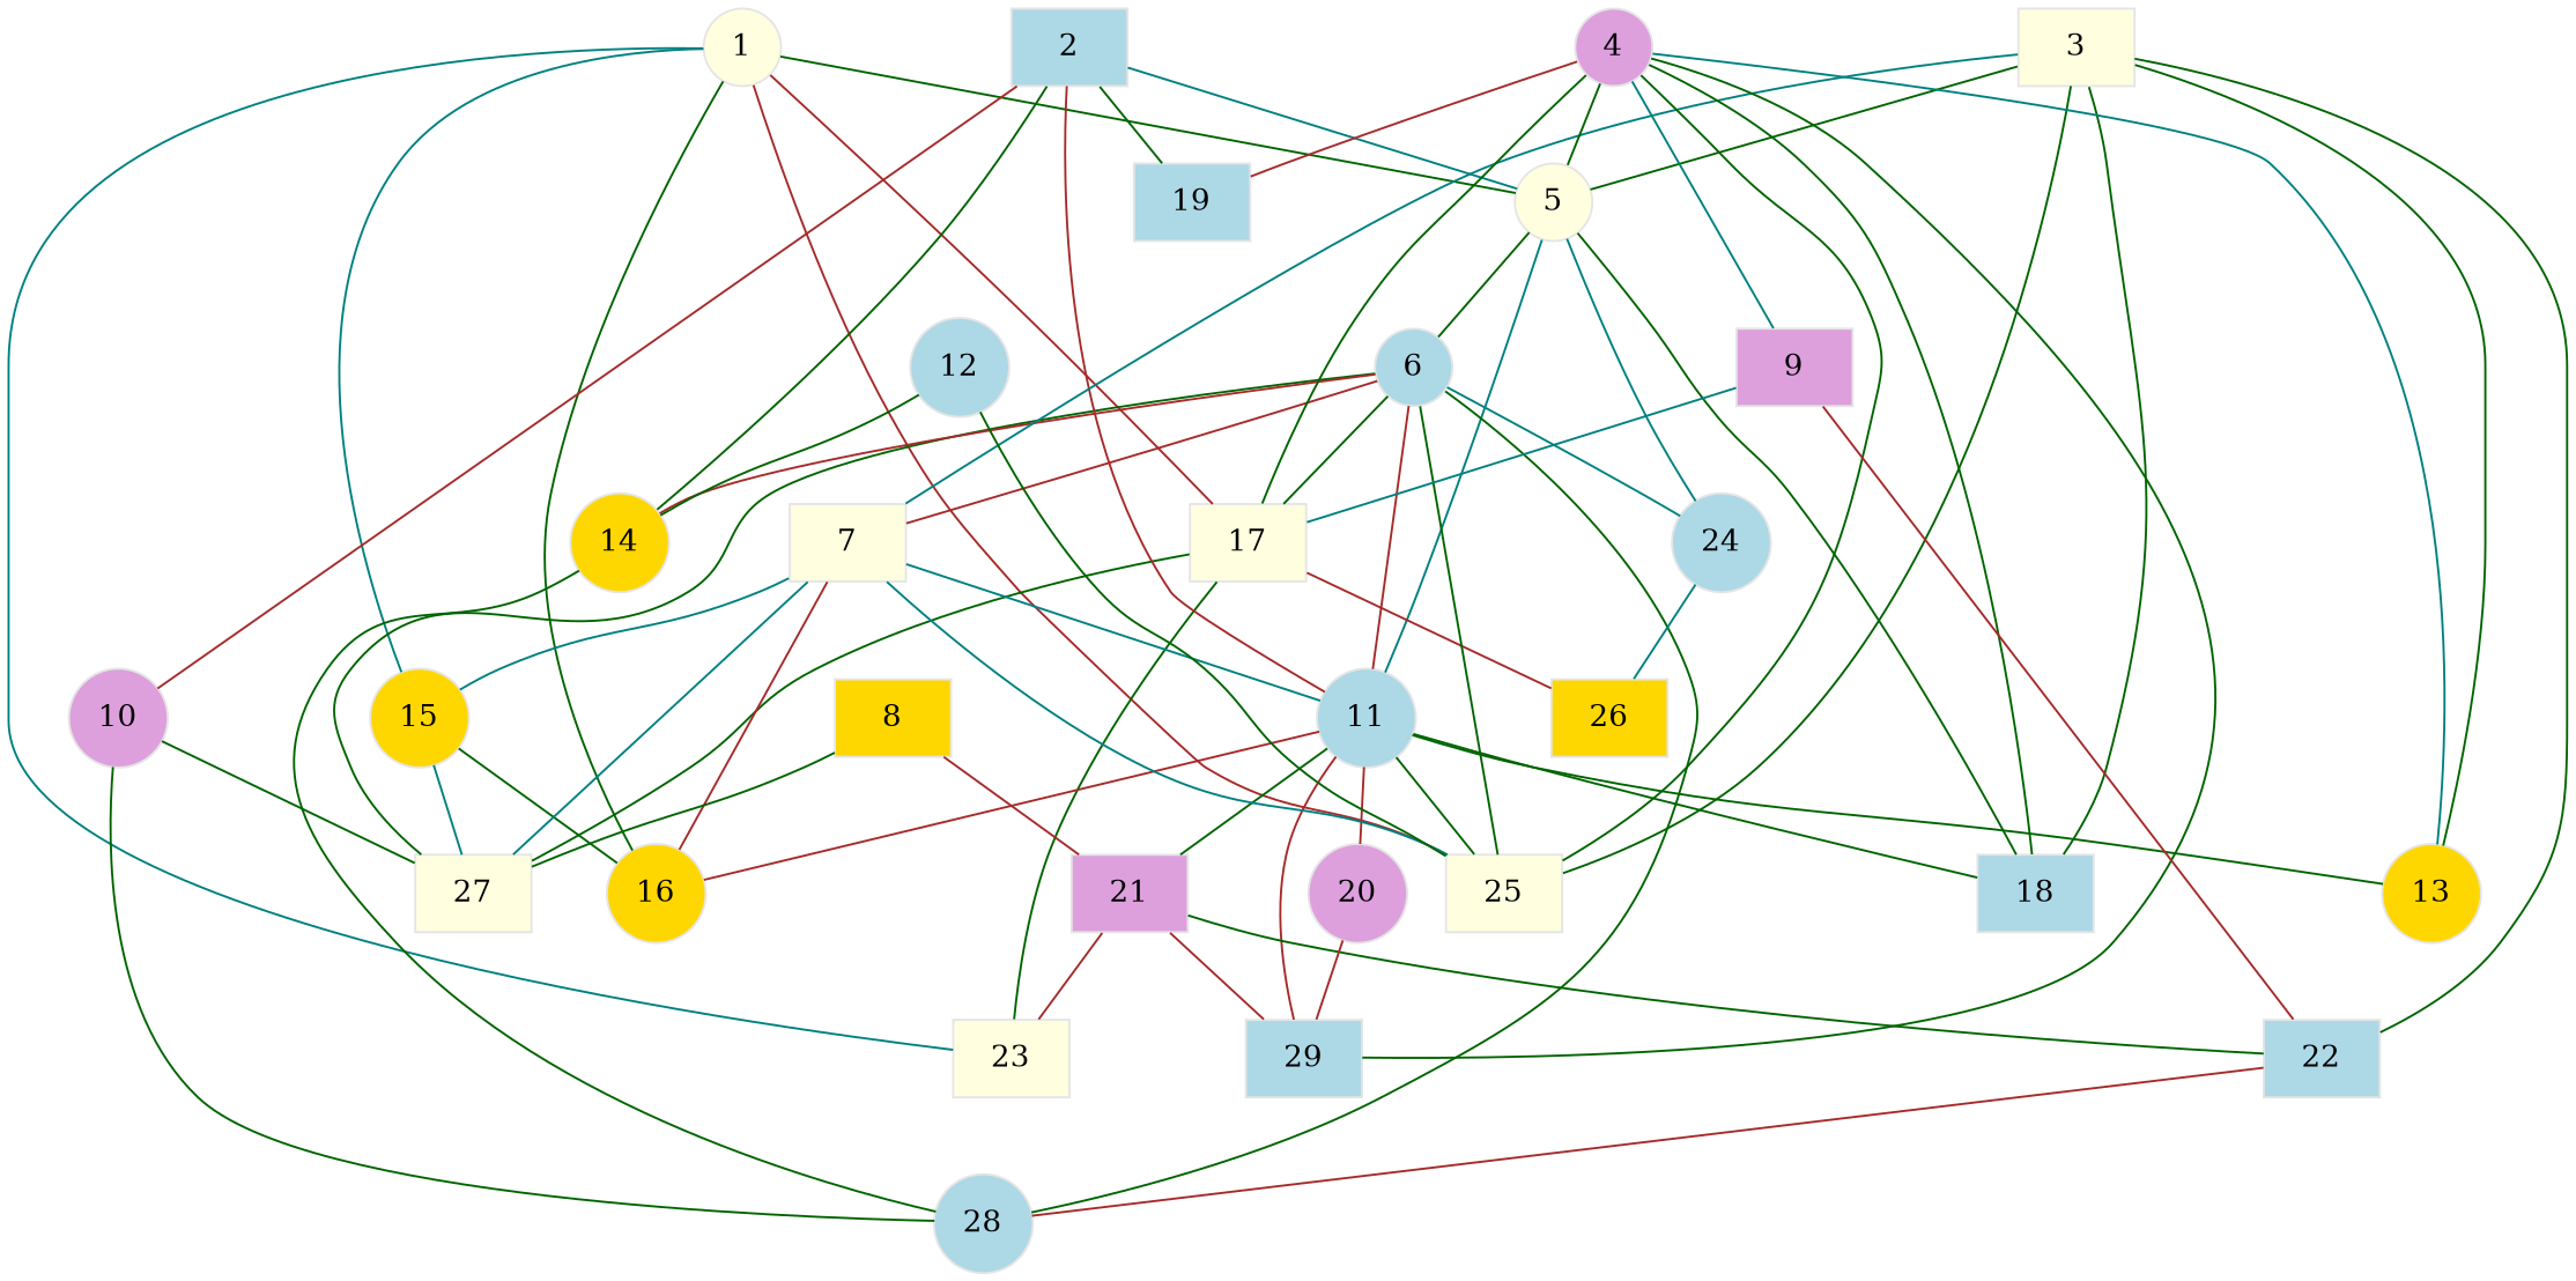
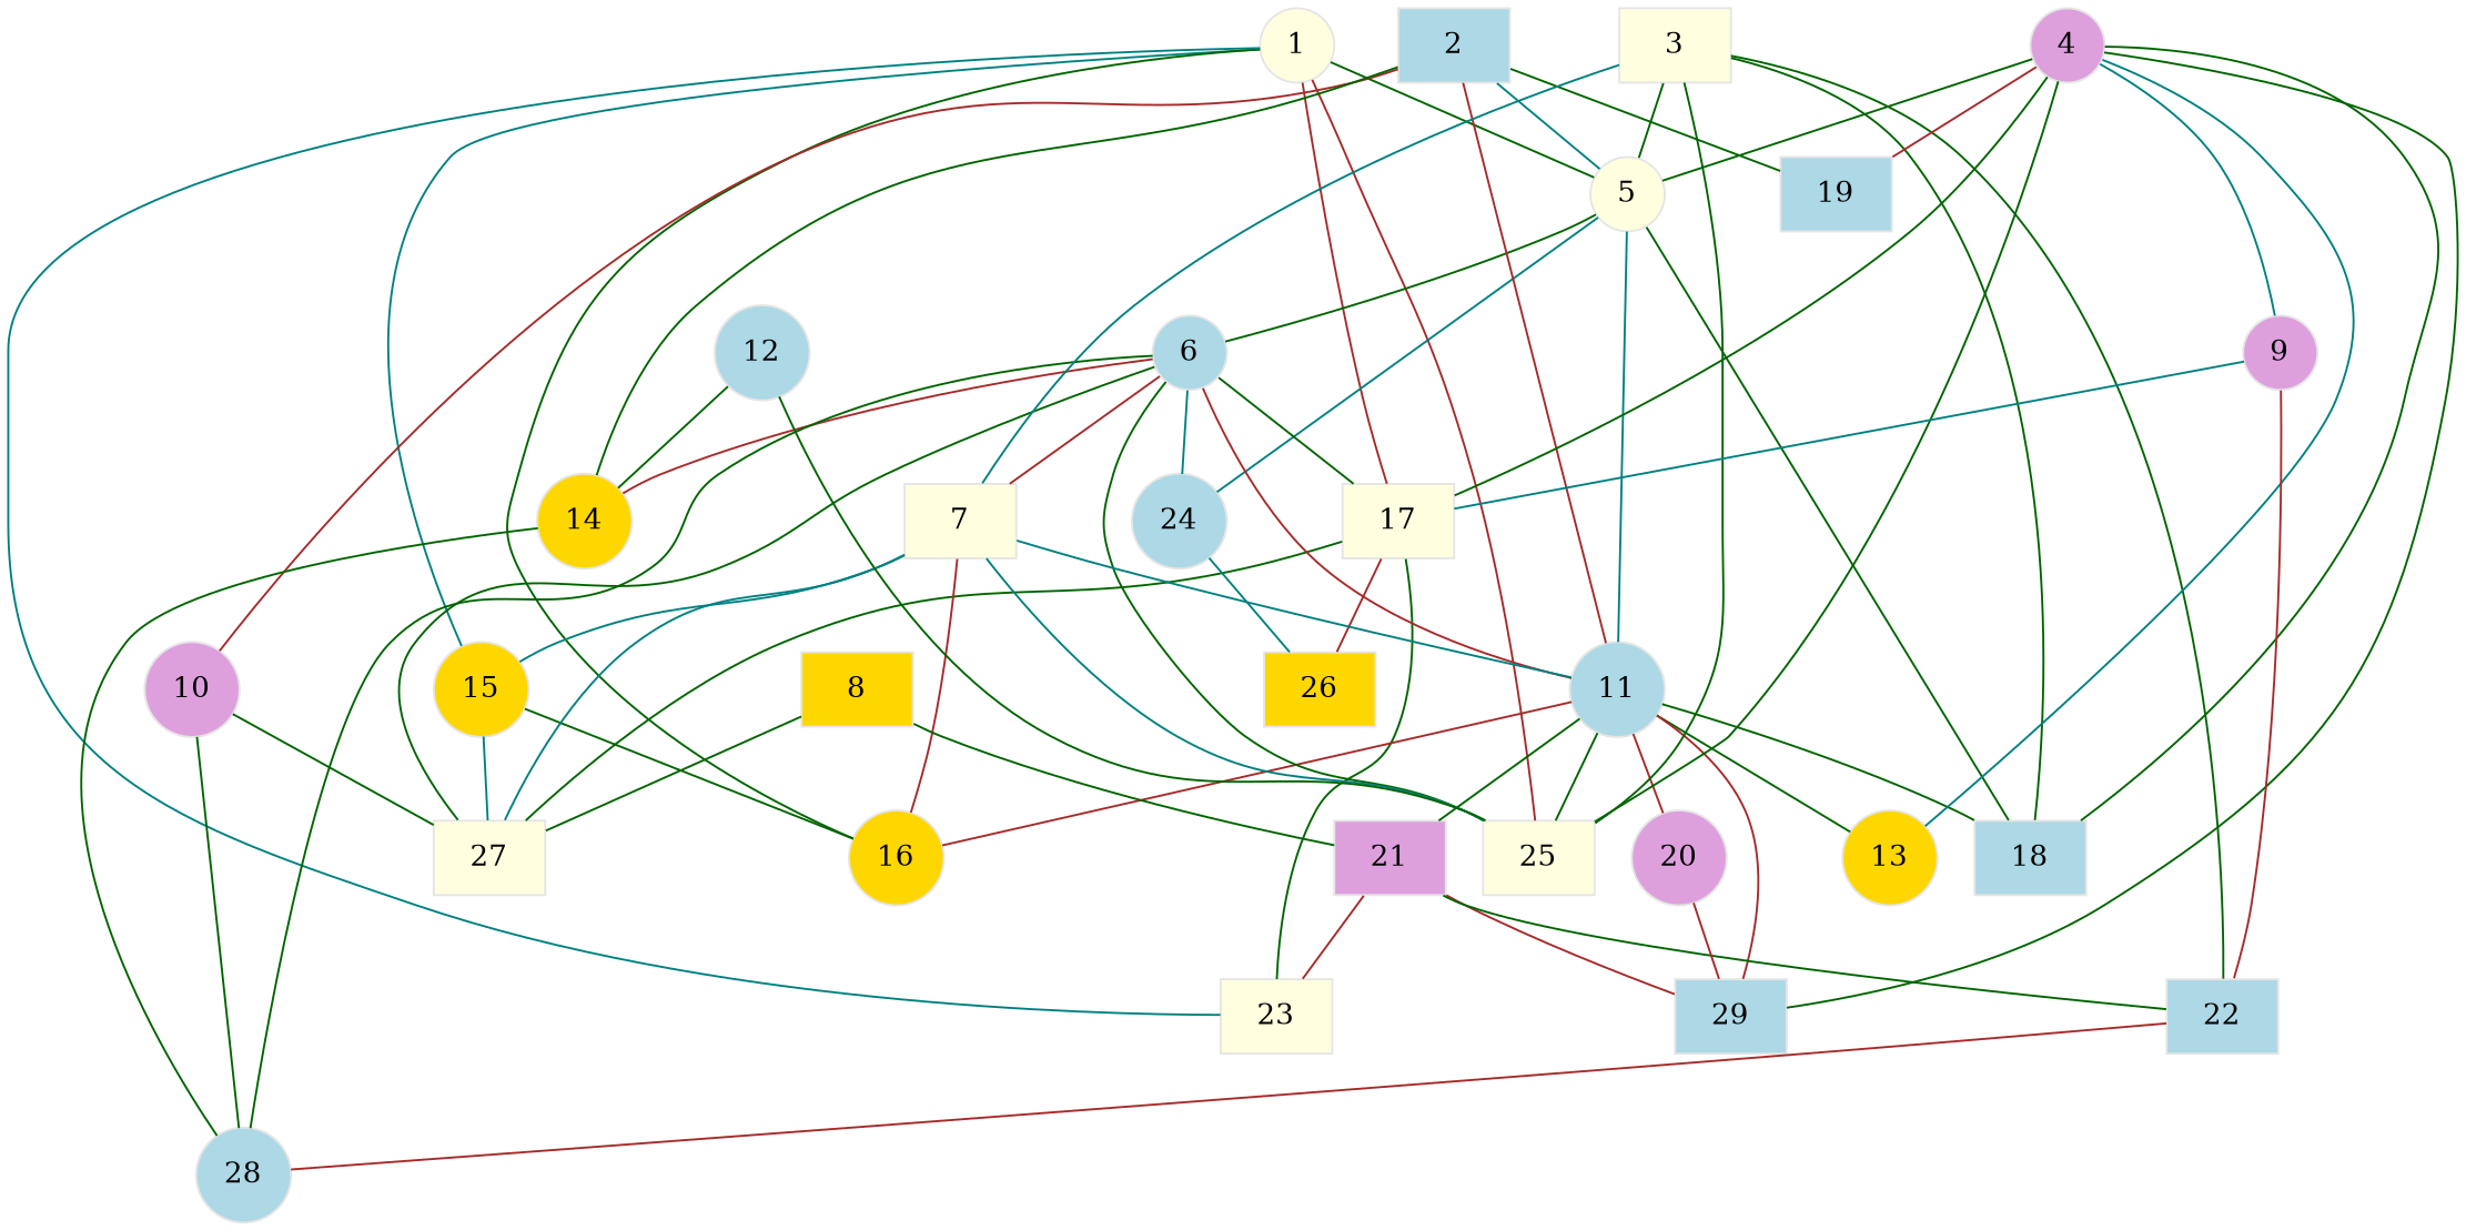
  graph {
    fontname="DejaVu Serif"
    node [color=gray90 fillcolor=lightblue fontname="DejaVu Serif" shape=box style=filled]
    edge [color=darkgreen fontname="DejaVu Serif" weight=1.0]
    1 [fillcolor=lightyellow shape=circle]
    5 [fillcolor=lightyellow shape=circle]
    15 [fillcolor=gold shape=circle]
    16 [fillcolor=gold shape=circle]
    17 [fillcolor=lightyellow]
    23 [fillcolor=lightyellow]
    25 [fillcolor=lightyellow]
    11 [shape=circle]
    18
    6 [shape=circle]
    24 [shape=circle]
    27 [fillcolor=lightyellow]
    26 [fillcolor=gold]
    2
    10 [fillcolor=plum shape=circle]
    14 [fillcolor=gold shape=circle]
    19
    28 [shape=circle]
    13 [fillcolor=gold shape=circle]
    29
    21 [fillcolor=plum]
    20 [fillcolor=plum shape=circle]
    3 [fillcolor=lightyellow]
    7 [fillcolor=lightyellow]
    22
    4 [fillcolor=plum shape=circle]
-   9 [fillcolor=plum]
+   9 [fillcolor=plum shape=circle]
    8 [fillcolor=gold]
    12 [shape=circle]
    1 -- 5
    1 -- 15 [color=teal]
    1 -- 16
    1 -- 17 [color=brown]
    1 -- 23 [color=teal]
    1 -- 25 [color=brown weight=2.0]
    5 -- 11 [color=teal weight=2.0]
    5 -- 18
    5 -- 6
    5 -- 24 [color=teal]
    15 -- 16
    15 -- 27 [color=teal]
    17 -- 23
    17 -- 27
    17 -- 26 [color=brown]
    11 -- 16 [color=brown]
    11 -- 25
    11 -- 18
    11 -- 13
    11 -- 29 [color=brown]
    11 -- 21
    11 -- 20 [color=brown]
    6 -- 17
    6 -- 25
    6 -- 11 [color=brown weight=2.0]
    6 -- 24 [color=teal weight=2.0]
    6 -- 27
    6 -- 14 [color=brown]
    6 -- 28
    6 -- 7 [color=brown]
    24 -- 26 [color=teal]
    2 -- 5 [color=teal weight=2.0]
    2 -- 11 [color=brown weight=3.0]
    2 -- 10 [color=brown]
    2 -- 14
    2 -- 19
    10 -- 27
    10 -- 28
    14 -- 28
    21 -- 23 [color=brown]
    21 -- 29 [color=brown]
    21 -- 22
    20 -- 29 [color=brown]
    3 -- 5 [weight=2.0]
    3 -- 25
    3 -- 18
-   3 -- 13
    3 -- 7 [color=teal]
    3 -- 22
    7 -- 15 [color=teal]
    7 -- 16 [color=brown]
    7 -- 25 [color=teal]
    7 -- 11 [color=teal]
    7 -- 27 [color=teal]
    22 -- 28 [color=brown]
    4 -- 5 [weight=2.0]
    4 -- 17 [weight=2.0]
    4 -- 25
    4 -- 18
    4 -- 19 [color=brown]
    4 -- 13 [color=teal]
    4 -- 29
    4 -- 9 [color=teal]
    9 -- 17 [color=teal weight=2.0]
    9 -- 22 [color=brown weight=2.0]
    8 -- 27
-   8 -- 21 [color=brown]
+   8 -- 21
    12 -- 25
    12 -- 14
  }
